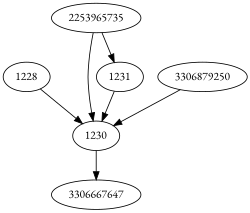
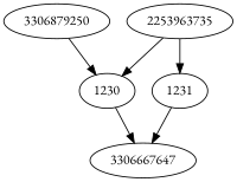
  strict digraph {
    fontname="EB Garamond"
    node [fontname="EB Garamond"]
    edge [fontname="EB Garamond"]
-   1228
    1230
    n3 [label=3306667647]
-   2253963735 [label=2253965735]
+   2253963735
    1231
    n6 [label=3306879250]
-   1228 -> 1230
    1230 -> n3
    2253963735 -> 1230
    2253963735 -> 1231
-   1231 -> 1230
+   1231 -> n3
    n6 -> 1230
  }
